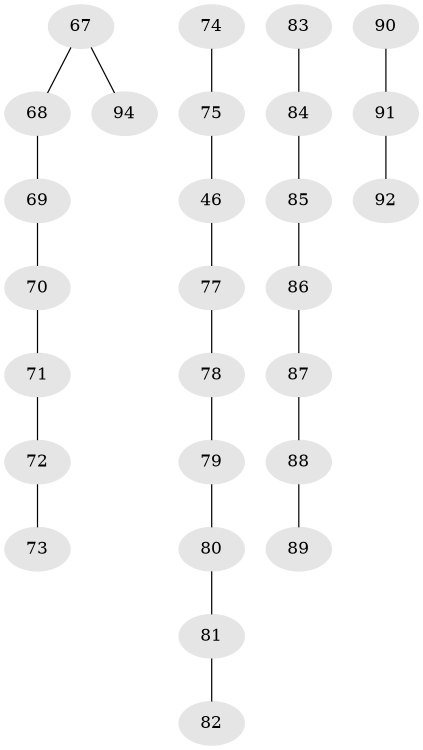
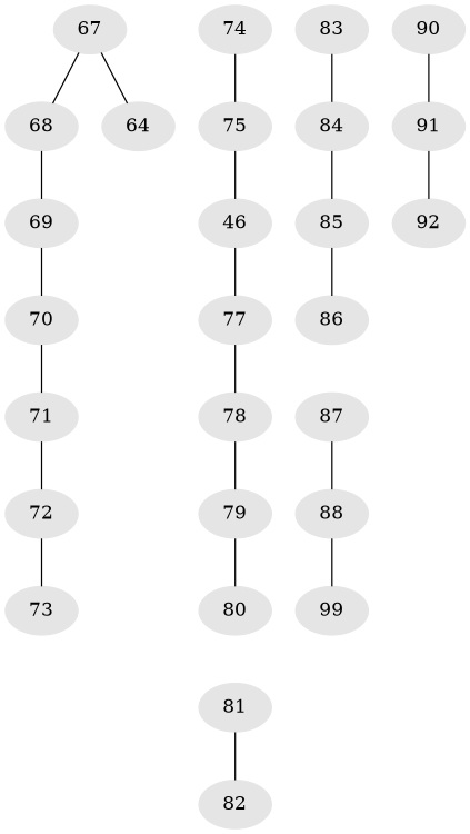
  graph {
    node [color=gray90 style=filled]
    67 [super="+66"]
    68
-   94 [super="+5+6+13+14+21+22+29+30+37+38+45+46+53+54+61+62"]
+   94 [super="+5+6+13+14+21+22+29+30+37+38+45+46+53+54+61+62" label=64]
    69
    70
    71
    72
    73
    74
    75
    n11 [label=46]
    77
    78
    79
    80
    81
    82
    83
    84
    85
    86
    87
    88
-   89
+   89 [label=99]
    90
    91
    92
    67 -- 68
    67 -- 94
    68 -- 69
    69 -- 70
    70 -- 71
    71 -- 72
    72 -- 73
    74 -- 75
    75 -- n11
    n11 -- 77
    77 -- 78
    78 -- 79
    79 -- 80
-   80 -- 81
    81 -- 82
    83 -- 84
    84 -- 85
    85 -- 86
-   86 -- 87
    87 -- 88
    88 -- 89
    90 -- 91
    91 -- 92
  }
